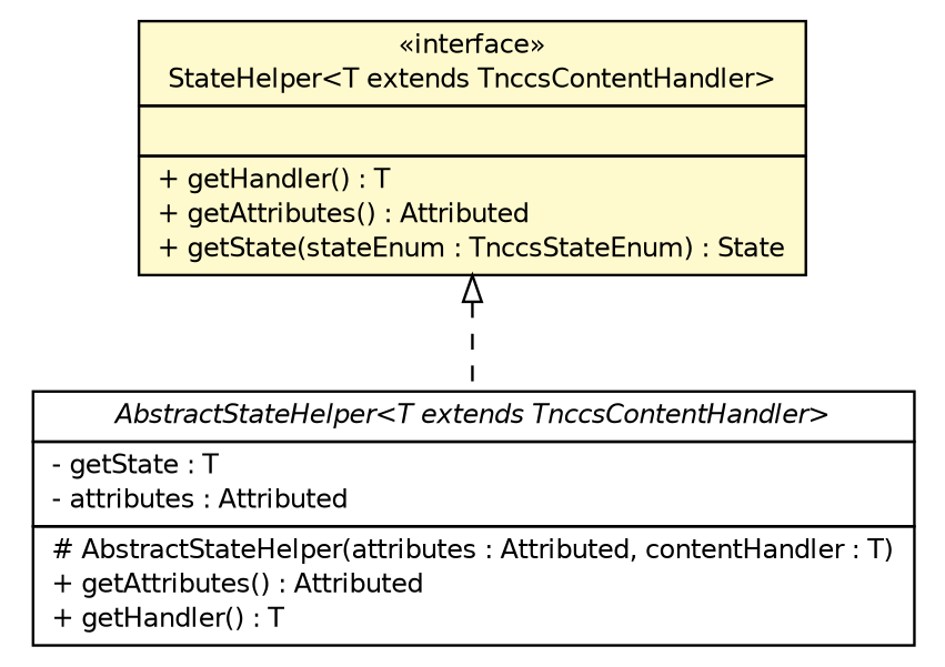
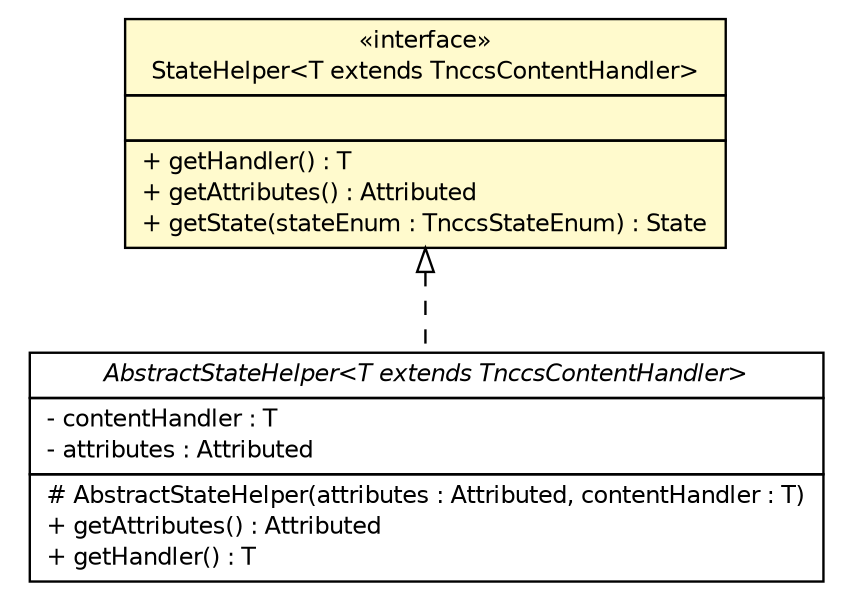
  digraph {
    nodesep=0.25
    ranksep=0.5
    node [fontcolor=black fontname=Helvetica fontsize=10.0 shape=plaintext]
-   n1 [label=<<table title="de.hsbremen.tc.tnc.tnccs.session.statemachine.AbstractStateHelper" border="0" cellborder="1" cellspacing="0" cellpadding="2" port="p" href="./AbstractStateHelper.html"> 		<tr><td><table border="0" cellspacing="0" cellpadding="1"> <tr><td align="center" balign="center"><font face="Helvetica-Oblique"> AbstractStateHelper&lt;T extends TnccsContentHandler&gt; </font></td></tr> 		</table></td></tr> 		<tr><td><table border="0" cellspacing="0" cellpadding="1"> <tr><td align="left" balign="left"> - getState : T </td></tr> <tr><td align="left" balign="left"> - attributes : Attributed </td></tr> 		</table></td></tr> 		<tr><td><table border="0" cellspacing="0" cellpadding="1"> <tr><td align="left" balign="left"> # AbstractStateHelper(attributes : Attributed, contentHandler : T) </td></tr> <tr><td align="left" balign="left"> + getAttributes() : Attributed </td></tr> <tr><td align="left" balign="left"> + getHandler() : T </td></tr> 		</table></td></tr> 		</table>>]
+   n1 [label=<<table title="de.hsbremen.tc.tnc.tnccs.session.statemachine.AbstractStateHelper" border="0" cellborder="1" cellspacing="0" cellpadding="2" port="p" href="./AbstractStateHelper.html"> 		<tr><td><table border="0" cellspacing="0" cellpadding="1"> <tr><td align="center" balign="center"><font face="Helvetica-Oblique"> AbstractStateHelper&lt;T extends TnccsContentHandler&gt; </font></td></tr> 		</table></td></tr> 		<tr><td><table border="0" cellspacing="0" cellpadding="1"> <tr><td align="left" balign="left"> - contentHandler : T </td></tr> <tr><td align="left" balign="left"> - attributes : Attributed </td></tr> 		</table></td></tr> 		<tr><td><table border="0" cellspacing="0" cellpadding="1"> <tr><td align="left" balign="left"> # AbstractStateHelper(attributes : Attributed, contentHandler : T) </td></tr> <tr><td align="left" balign="left"> + getAttributes() : Attributed </td></tr> <tr><td align="left" balign="left"> + getHandler() : T </td></tr> 		</table></td></tr> 		</table>>]
    n2 [label=<<table title="de.hsbremen.tc.tnc.tnccs.session.statemachine.StateHelper" border="0" cellborder="1" cellspacing="0" cellpadding="2" port="p" bgcolor="lemonChiffon" href="./StateHelper.html"> 		<tr><td><table border="0" cellspacing="0" cellpadding="1"> <tr><td align="center" balign="center"> &#171;interface&#187; </td></tr> <tr><td align="center" balign="center"> StateHelper&lt;T extends TnccsContentHandler&gt; </td></tr> 		</table></td></tr> 		<tr><td><table border="0" cellspacing="0" cellpadding="1"> <tr><td align="left" balign="left">  </td></tr> 		</table></td></tr> 		<tr><td><table border="0" cellspacing="0" cellpadding="1"> <tr><td align="left" balign="left"> + getHandler() : T </td></tr> <tr><td align="left" balign="left"> + getAttributes() : Attributed </td></tr> <tr><td align="left" balign="left"> + getState(stateEnum : TnccsStateEnum) : State </td></tr> 		</table></td></tr> 		</table>>]
    n2 -> n1 [arrowtail=empty dir=back fontname=Helvetica fontsize=10 headport=p labelfontname=Helvetica labelfontsize=10 style=dashed tailport=p]
  }
